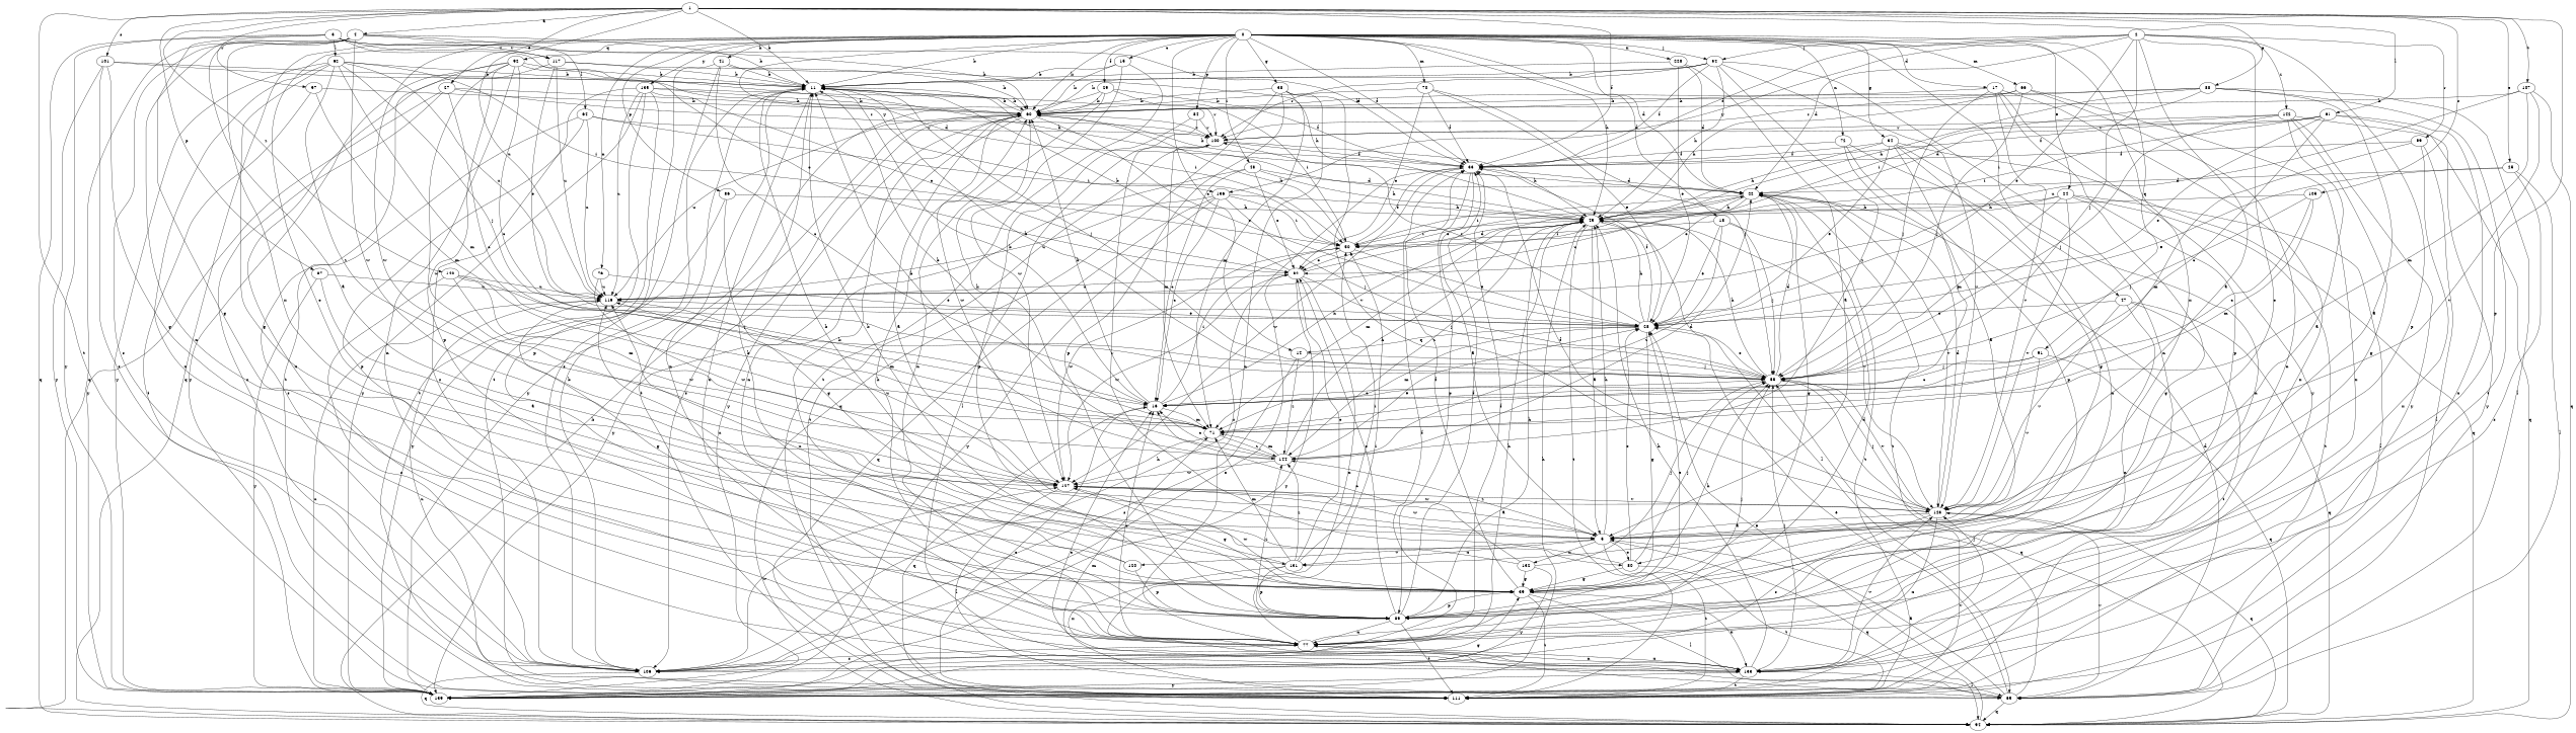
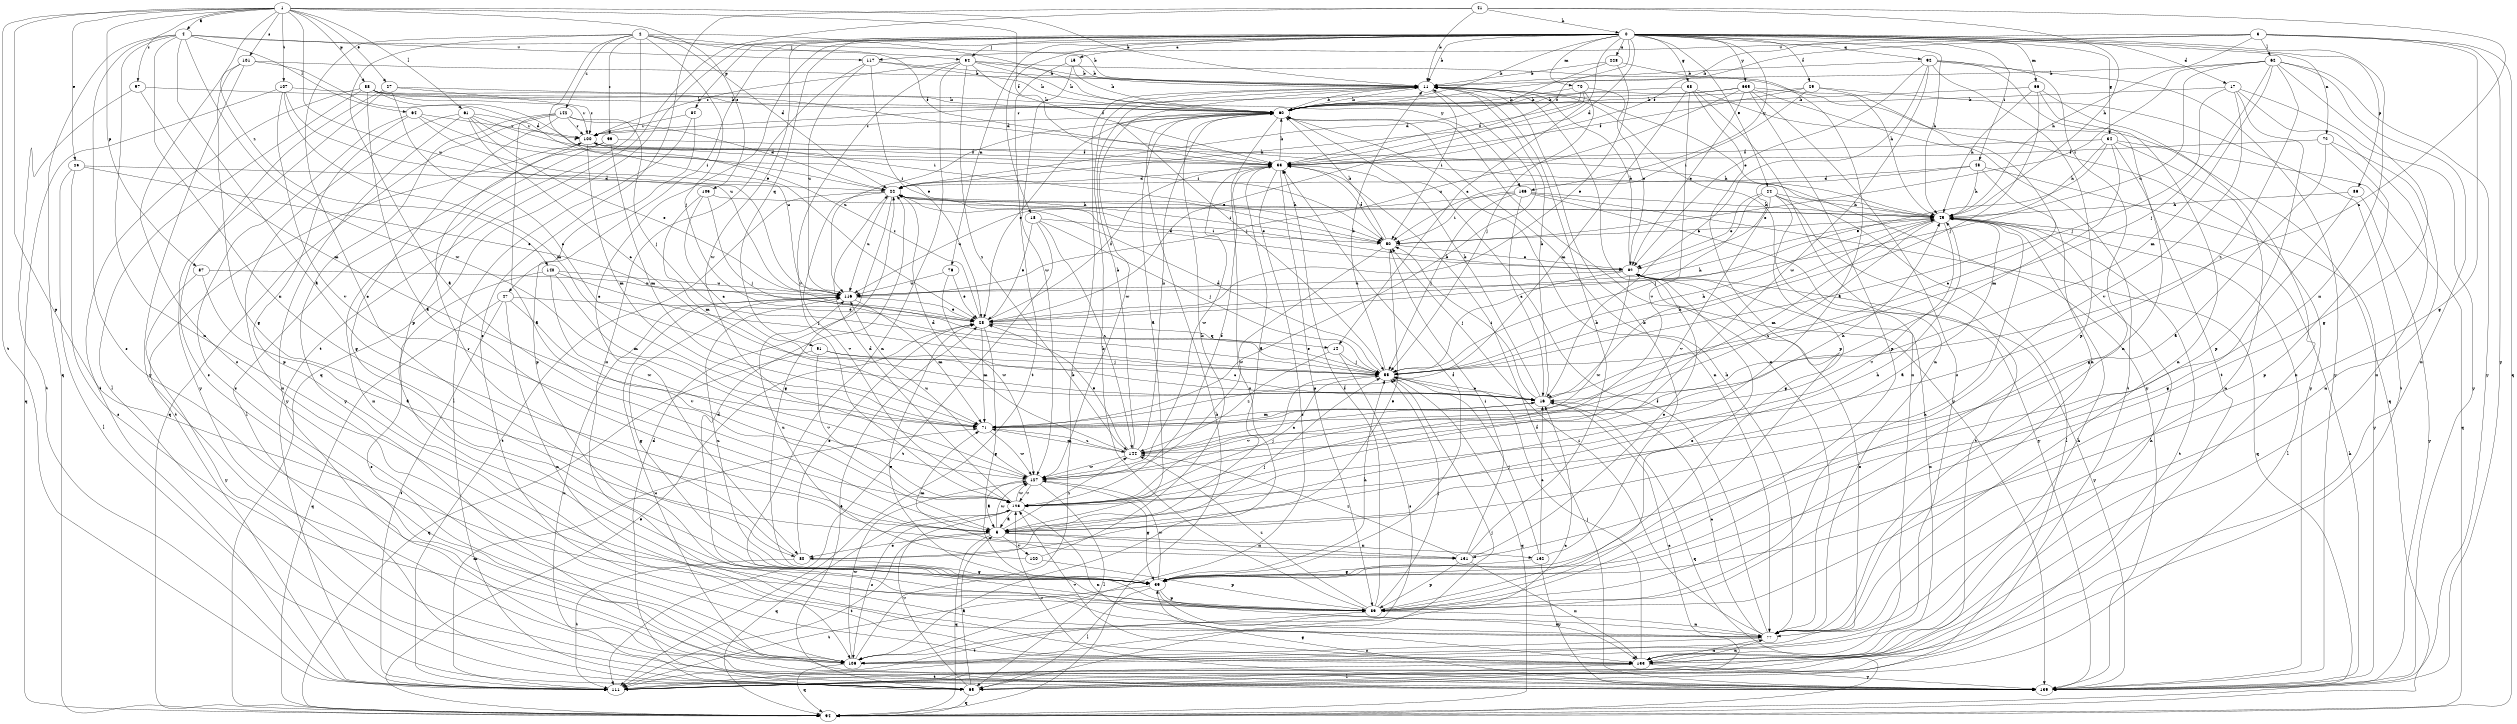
  strict digraph {
    0
    11
    14
    15
    17
    18
    22
    24
    29
    33
    34
    38
    41
    45
    47
    48
    54
    60
    66
    70
    72
    76
    80
    84
    86
    91
    92
    94
    127
    n30 [label=228]
    131
-   135
+   135 [label=635]
    136
    55
    139
    77
    50
    133
    106
    144
    111
    89
    n43 [label=123]
    28
    116
    39
    82
    65
    5
    71
    16
    100
    1
    4
    25
    27
    61
    87
    88
    97
    101
    105
    107
    140
    117
    64
    2
    99
    142
    120
    132
    3
    62
    0 -> 11 [label=b]
    0 -> 14 [label=c]
    0 -> 15 [label=c]
    0 -> 17 [label=d]
    0 -> 18 [label=d]
    0 -> 22 [label=d]
    0 -> 24 [label=e]
    0 -> 29 [label=f]
    0 -> 33 [label=f]
    0 -> 34 [label=g]
    0 -> 38 [label=g]
-   0 -> 41 [label=h]
+   41 -> 0 [label=h]
    0 -> 45 [label=h]
    0 -> 47 [label=i]
    0 -> 48 [label=i]
    0 -> 54 [label=j]
    0 -> 60 [label=k]
    0 -> 66 [label=m]
    0 -> 70 [label=m]
    0 -> 72 [label=n]
    0 -> 76 [label=n]
    0 -> 80 [label=o]
    0 -> 84 [label=p]
    0 -> 86 [label=p]
    0 -> 91 [label=q]
    0 -> 92 [label=q]
    0 -> 94 [label=q]
    0 -> 127 [label=w]
    0 -> n30 [label=x]
    0 -> 131 [label=x]
    0 -> 135 [label=y]
    0 -> 136 [label=y]
    11 -> 60 [label=k]
    11 -> 55 [label=j]
    11 -> 139 [label=y]
    11 -> 77 [label=n]
    11 -> 50 [label=i]
    11 -> 133 [label=x]
    14 -> 55 [label=j]
    14 -> 106 [label=s]
    14 -> 144 [label=z]
    15 -> 11 [label=b]
    15 -> 60 [label=k]
    15 -> 127 [label=w]
    15 -> 111 [label=t]
    17 -> 60 [label=k]
    17 -> 55 [label=j]
    17 -> 139 [label=y]
    17 -> 133 [label=x]
    17 -> 89 [label=p]
    17 -> n43 [label=v]
    18 -> 55 [label=j]
    18 -> 50 [label=i]
    18 -> 144 [label=z]
    18 -> 111 [label=t]
    18 -> 28 [label=e]
    22 -> 45 [label=h]
    22 -> 50 [label=i]
    22 -> 111 [label=t]
    22 -> n43 [label=v]
    22 -> 116 [label=u]
    22 -> 39 [label=g]
    22 -> 82 [label=o]
    24 -> 45 [label=h]
    24 -> 55 [label=j]
    24 -> 111 [label=t]
    24 -> n43 [label=v]
    24 -> 39 [label=g]
    24 -> 82 [label=o]
    24 -> 65 [label=l]
    29 -> 33 [label=f]
    29 -> 60 [label=k]
    29 -> 77 [label=n]
    29 -> 50 [label=i]
    29 -> 111 [label=t]
    33 -> 22 [label=d]
    33 -> 60 [label=k]
    33 -> 127 [label=w]
    33 -> 106 [label=s]
    33 -> 89 [label=p]
    33 -> 5 [label=a]
    34 -> 33 [label=f]
    34 -> 45 [label=h]
    34 -> 94 [label=q]
    34 -> 77 [label=n]
    34 -> 28 [label=e]
    34 -> 39 [label=g]
    34 -> 71 [label=m]
    38 -> 60 [label=k]
    38 -> 94 [label=q]
    38 -> 77 [label=n]
    38 -> 89 [label=p]
    38 -> n43 [label=v]
    38 -> 71 [label=m]
    41 -> 11 [label=b]
    41 -> 45 [label=h]
    41 -> 106 [label=s]
    41 -> 111 [label=t]
    41 -> 16 [label=c]
    45 -> 50 [label=i]
    45 -> 144 [label=z]
    45 -> 111 [label=t]
    45 -> n43 [label=v]
    45 -> 65 [label=l]
    45 -> 5 [label=a]
    45 -> 71 [label=m]
    47 -> 94 [label=q]
    47 -> 77 [label=n]
    47 -> 111 [label=t]
    47 -> n43 [label=v]
    47 -> 28 [label=e]
    48 -> 22 [label=d]
    48 -> 45 [label=h]
    48 -> 139 [label=y]
    48 -> 82 [label=o]
    48 -> 16 [label=c]
    54 -> 11 [label=b]
    54 -> 33 [label=f]
    54 -> 45 [label=h]
    54 -> 60 [label=k]
    54 -> 77 [label=n]
    54 -> 144 [label=z]
    54 -> n43 [label=v]
    54 -> 100 [label=r]
    60 -> 11 [label=b]
    60 -> 127 [label=w]
    60 -> 139 [label=y]
    60 -> 77 [label=n]
    60 -> 106 [label=s]
    60 -> 28 [label=e]
    60 -> 116 [label=u]
    60 -> 5 [label=a]
    60 -> 100 [label=r]
    66 -> 45 [label=h]
    66 -> 60 [label=k]
    66 -> 55 [label=j]
    66 -> 77 [label=n]
    66 -> 133 [label=x]
    70 -> 33 [label=f]
    70 -> 60 [label=k]
    70 -> 55 [label=j]
    70 -> 28 [label=e]
    70 -> 82 [label=o]
    72 -> 33 [label=f]
    72 -> 77 [label=n]
    72 -> 89 [label=p]
    72 -> 5 [label=a]
    76 -> 127 [label=w]
    76 -> 28 [label=e]
    76 -> 116 [label=u]
    80 -> 55 [label=j]
    80 -> 111 [label=t]
    80 -> 28 [label=e]
    80 -> 39 [label=g]
    80 -> 100 [label=r]
    84 -> 89 [label=p]
    84 -> 65 [label=l]
    84 -> 100 [label=r]
    86 -> 45 [label=h]
    86 -> 139 [label=y]
    86 -> 39 [label=g]
    91 -> 94 [label=q]
    91 -> 55 [label=j]
    91 -> n43 [label=v]
    91 -> 16 [label=c]
    92 -> 11 [label=b]
    92 -> 127 [label=w]
    92 -> 139 [label=y]
    92 -> 77 [label=n]
    92 -> 111 [label=t]
    92 -> 89 [label=p]
    92 -> 82 [label=o]
    92 -> 16 [label=c]
    94 -> 60 [label=k]
    94 -> 28 [label=e]
    127 -> n43 [label=v]
    127 -> 116 [label=u]
    127 -> 39 [label=g]
    127 -> 65 [label=l]
    127 -> 5 [label=a]
    n30 -> 11 [label=b]
    n30 -> 22 [label=d]
    n30 -> 28 [label=e]
    n30 -> 5 [label=a]
    131 -> 11 [label=b]
    131 -> 50 [label=i]
    131 -> 133 [label=x]
    131 -> 144 [label=z]
    131 -> 89 [label=p]
    131 -> 82 [label=o]
    131 -> 71 [label=m]
    135 -> 60 [label=k]
    135 -> 139 [label=y]
    135 -> 106 [label=s]
    135 -> 111 [label=t]
    135 -> 89 [label=p]
    135 -> 116 [label=u]
    135 -> 82 [label=o]
    135 -> 100 [label=r]
    136 -> 45 [label=h]
    136 -> 94 [label=q]
    136 -> 55 [label=j]
    136 -> 139 [label=y]
    136 -> 50 [label=i]
    136 -> 116 [label=u]
    136 -> 16 [label=c]
    55 -> 11 [label=b]
    55 -> 22 [label=d]
    55 -> 45 [label=h]
    55 -> 94 [label=q]
    55 -> n43 [label=v]
    55 -> 28 [label=e]
    55 -> 16 [label=c]
    139 -> 33 [label=f]
    139 -> 45 [label=h]
    139 -> n43 [label=v]
    139 -> 116 [label=u]
    139 -> 39 [label=g]
    77 -> 22 [label=d]
    77 -> 33 [label=f]
    77 -> 60 [label=k]
    77 -> 50 [label=i]
    77 -> 133 [label=x]
    77 -> 106 [label=s]
    77 -> 16 [label=c]
    50 -> 33 [label=f]
    50 -> 60 [label=k]
    50 -> 127 [label=w]
-   50 -> 28 [label=e]
+   50 -> 80 [label=e]
    50 -> 82 [label=o]
    133 -> 45 [label=h]
    133 -> 55 [label=j]
    133 -> 139 [label=y]
    133 -> 77 [label=n]
    133 -> 111 [label=t]
    133 -> n43 [label=v]
    133 -> 65 [label=l]
    106 -> 11 [label=b]
    106 -> 45 [label=h]
    106 -> 94 [label=q]
    106 -> 127 [label=w]
    106 -> 82 [label=o]
    144 -> 11 [label=b]
    144 -> 22 [label=d]
    144 -> 45 [label=h]
    144 -> 60 [label=k]
    144 -> 127 [label=w]
    144 -> 28 [label=e]
    144 -> 71 [label=m]
    144 -> 16 [label=c]
    111 -> 71 [label=m]
    111 -> 16 [label=c]
    89 -> 11 [label=b]
    89 -> 33 [label=f]
    89 -> 45 [label=h]
    89 -> 55 [label=j]
    89 -> 77 [label=n]
    89 -> 144 [label=z]
    89 -> 111 [label=t]
    89 -> 28 [label=e]
    89 -> 82 [label=o]
    n43 -> 22 [label=d]
    n43 -> 33 [label=f]
    n43 -> 94 [label=q]
    n43 -> 127 [label=w]
    n43 -> 55 [label=j]
    n43 -> 133 [label=x]
    n43 -> 106 [label=s]
    n43 -> 5 [label=a]
    28 -> 14 [label=q]
    28 -> 33 [label=f]
    28 -> 45 [label=h]
    28 -> 39 [label=g]
    28 -> 71 [label=m]
    28 -> 100 [label=r]
    116 -> 28 [label=e]
    116 -> 39 [label=g]
    116 -> 71 [label=m]
    39 -> 33 [label=f]
    39 -> 127 [label=w]
    39 -> 55 [label=h]
    39 -> 133 [label=x]
    39 -> 111 [label=t]
    39 -> 89 [label=p]
    39 -> 116 [label=u]
    39 -> 65 [label=l]
    82 -> 11 [label=b]
    82 -> 22 [label=d]
    82 -> 127 [label=w]
    82 -> 55 [label=j]
    82 -> 139 [label=y]
    82 -> 133 [label=x]
    82 -> 116 [label=u]
    65 -> 22 [label=d]
    65 -> 94 [label=q]
    65 -> 55 [label=j]
    65 -> n43 [label=v]
    65 -> 28 [label=e]
    65 -> 116 [label=u]
    65 -> 5 [label=a]
    65 -> 16 [label=c]
    5 -> 45 [label=h]
    5 -> 80 [label=o]
    5 -> 94 [label=q]
    5 -> 127 [label=w]
    5 -> 131 [label=x]
    5 -> 144 [label=z]
    5 -> 111 [label=t]
    5 -> 120 [label=v]
    5 -> 132 [label=x]
    71 -> 11 [label=b]
-   71 -> 127 [label=h]
+   71 -> 127 [label=w]
    71 -> 144 [label=z]
    16 -> 11 [label=b]
    16 -> 45 [label=h]
    16 -> 60 [label=k]
    16 -> 94 [label=q]
    16 -> 50 [label=i]
    16 -> 71 [label=m]
    100 -> 33 [label=f]
    100 -> 45 [label=h]
    100 -> 111 [label=t]
    100 -> 71 [label=m]
    1 -> 11 [label=b]
    1 -> 33 [label=f]
    1 -> 111 [label=t]
    1 -> 89 [label=p]
    1 -> 116 [label=u]
    1 -> 4 [label=a]
    1 -> 25 [label=e]
    1 -> 27 [label=e]
    1 -> 61 [label=l]
    1 -> 87 [label=p]
    1 -> 88 [label=p]
    1 -> 97 [label=r]
    1 -> 101 [label=s]
    1 -> 105 [label=s]
    1 -> 107 [label=t]
    1 -> 140 [label=z]
    4 -> 11 [label=b]
    4 -> 94 [label=q]
    4 -> 127 [label=w]
    4 -> 131 [label=x]
    4 -> 77 [label=n]
    4 -> 106 [label=s]
    4 -> 5 [label=a]
    4 -> 117 [label=v]
    4 -> 64 [label=l]
    25 -> 22 [label=d]
    25 -> 106 [label=s]
    25 -> 28 [label=e]
    25 -> 65 [label=l]
    27 -> 60 [label=k]
    27 -> 139 [label=y]
    27 -> 106 [label=s]
    27 -> 16 [label=c]
    27 -> 100 [label=r]
    61 -> 33 [label=f]
    61 -> 139 [label=y]
    61 -> 50 [label=i]
    61 -> 133 [label=x]
    61 -> 28 [label=e]
    61 -> 16 [label=c]
    61 -> 100 [label=r]
    87 -> 139 [label=y]
    87 -> 116 [label=u]
    87 -> 5 [label=a]
    88 -> 45 [label=h]
    88 -> 60 [label=k]
    88 -> 50 [label=i]
    88 -> 111 [label=t]
    88 -> 65 [label=l]
    88 -> 5 [label=a]
    88 -> 100 [label=r]
    97 -> 60 [label=k]
    97 -> 111 [label=t]
    97 -> 71 [label=m]
    101 -> 11 [label=b]
    101 -> 22 [label=d]
    101 -> 139 [label=y]
    101 -> 106 [label=s]
    101 -> 39 [label=g]
    105 -> 45 [label=h]
    105 -> 55 [label=j]
    105 -> 71 [label=m]
    105 -> 16 [label=c]
    107 -> 60 [label=k]
    107 -> 94 [label=q]
    107 -> n43 [label=v]
    107 -> 116 [label=u]
    107 -> 71 [label=m]
    140 -> 127 [label=w]
    140 -> 55 [label=j]
    140 -> 106 [label=s]
    140 -> 116 [label=u]
    140 -> 71 [label=m]
    117 -> 11 [label=b]
    117 -> 60 [label=k]
    117 -> 133 [label=x]
    117 -> 28 [label=e]
    117 -> 116 [label=u]
    64 -> 50 [label=i]
    64 -> 106 [label=s]
    64 -> 89 [label=p]
    64 -> 116 [label=u]
    64 -> 100 [label=r]
    2 -> 22 [label=d]
    2 -> 33 [label=f]
    2 -> 54 [label=j]
    2 -> 80 [label=o]
    2 -> 136 [label=y]
    2 -> 55 [label=j]
    2 -> 89 [label=p]
    2 -> 28 [label=e]
    2 -> 5 [label=a]
    2 -> 99 [label=r]
    2 -> 142 [label=z]
    99 -> 33 [label=f]
    99 -> 133 [label=x]
    99 -> 65 [label=l]
    99 -> 71 [label=m]
    142 -> 22 [label=d]
    142 -> 94 [label=q]
    142 -> 55 [label=j]
    142 -> 139 [label=y]
    142 -> 39 [label=g]
    142 -> 5 [label=a]
    142 -> 100 [label=r]
    120 -> 60 [label=k]
    120 -> 89 [label=p]
    120 -> 116 [label=u]
    132 -> 11 [label=b]
    132 -> 55 [label=j]
    132 -> 139 [label=y]
    132 -> 39 [label=g]
    132 -> 16 [label=c]
    3 -> 33 [label=f]
    3 -> 45 [label=h]
    3 -> 60 [label=k]
    3 -> 94 [label=q]
    3 -> 139 [label=y]
    3 -> 39 [label=g]
    3 -> 117 [label=v]
    3 -> 62 [label=l]
    62 -> 11 [label=b]
    62 -> 55 [label=j]
    62 -> 139 [label=y]
    62 -> 50 [label=i]
    62 -> 133 [label=x]
    62 -> 144 [label=z]
    62 -> 116 [label=u]
    62 -> 39 [label=g]
    62 -> 71 [label=m]
  }
